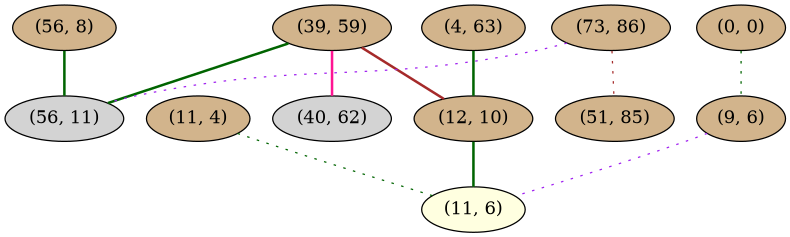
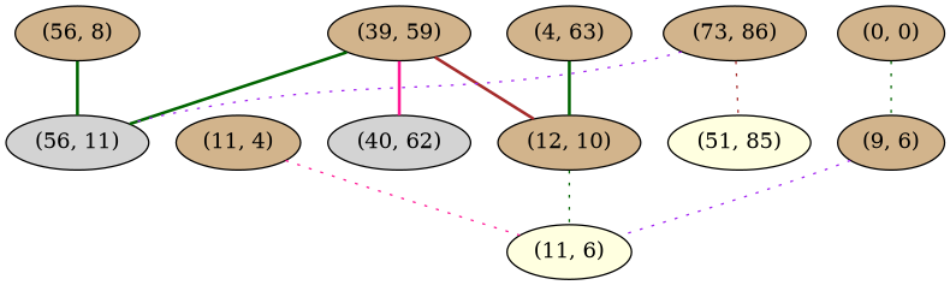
  graph {
    node [fillcolor=tan style=filled]
    edge [color=darkgreen style=dotted weight=1]
    "(56, 11)" [fillcolor=lightgrey]
    "(56, 8)"
    "(11, 6)" [fillcolor=lightyellow]
    "(11, 4)"
    n5 [label="(4, 63)"]
    "(12, 10)"
    "(39, 59)"
    "(40, 62)" [fillcolor=lightgrey]
    "(73, 86)"
-   "(51, 85)"
+   "(51, 85)" [fillcolor=lightyellow]
    "(0, 0)"
    "(9, 6)"
    "(56, 8)" -- "(56, 11)" [style=bold]
-   "(11, 4)" -- "(11, 6)"
+   "(11, 4)" -- "(11, 6)" [color=deeppink]
    n5 -- "(12, 10)" [style=bold]
-   "(12, 10)" -- "(11, 6)" [style=bold]
+   "(12, 10)" -- "(11, 6)"
    "(39, 59)" -- "(56, 11)" [style=bold]
    "(39, 59)" -- "(12, 10)" [color=brown style=bold]
    "(39, 59)" -- "(40, 62)" [color=deeppink style=bold]
    "(73, 86)" -- "(56, 11)" [color=purple]
    "(73, 86)" -- "(51, 85)" [color=brown]
    "(0, 0)" -- "(9, 6)" [weight=4]
    "(9, 6)" -- "(11, 6)" [color=purple]
  }
